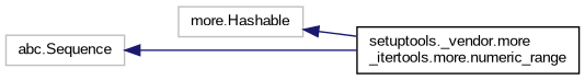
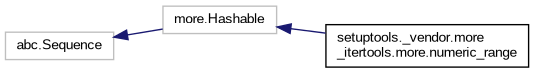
  digraph {
    fontname="Liberation Sans"
    rankdir=LR
    node [color=grey75 fillcolor=white fontname="Liberation Sans" fontsize=10 shape=record style=filled]
    edge [color=midnightblue dir=back fontname="Liberation Sans" fontsize=10 labelfontname=Helvetica labelfontsize=10 style=solid]
    n1 [height=0.2 label="more.Hashable" width=0.4]
    n2 [color=black height=0.2 label="setuptools._vendor.more\l_itertools.more.numeric_range" width=0.4]
    n3 [height=0.2 label="abc.Sequence" width=0.4]
    n1 -> n2
-   n3 -> n2
+   n3 -> n1
  }
